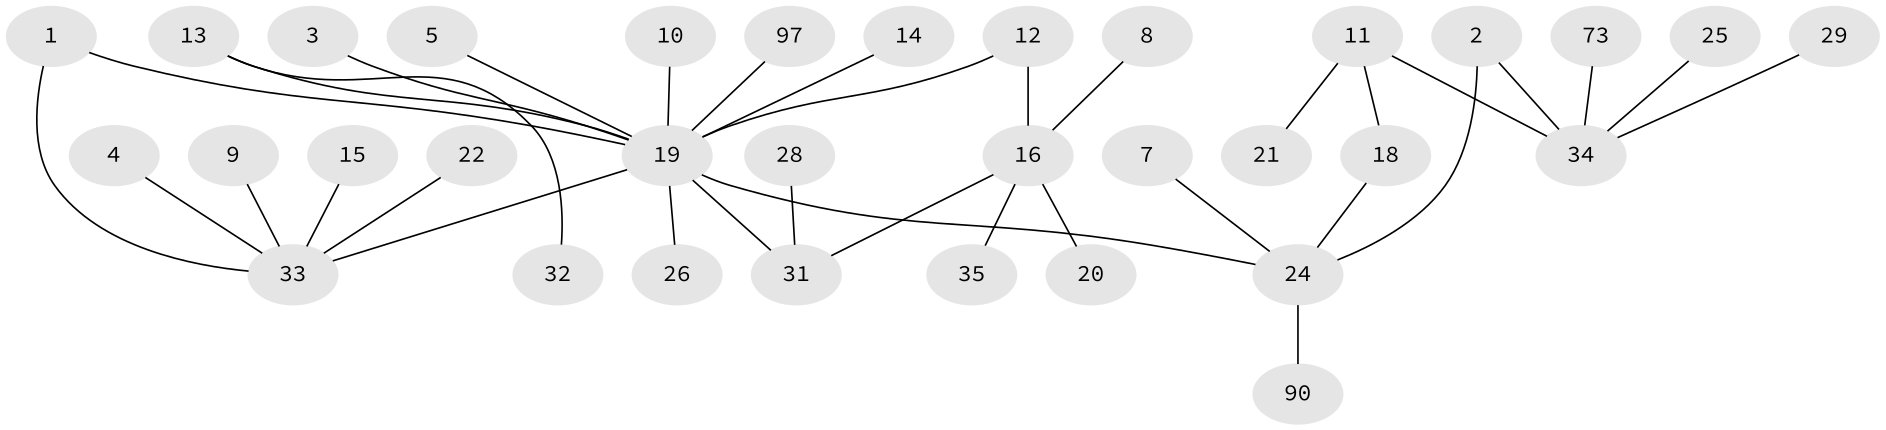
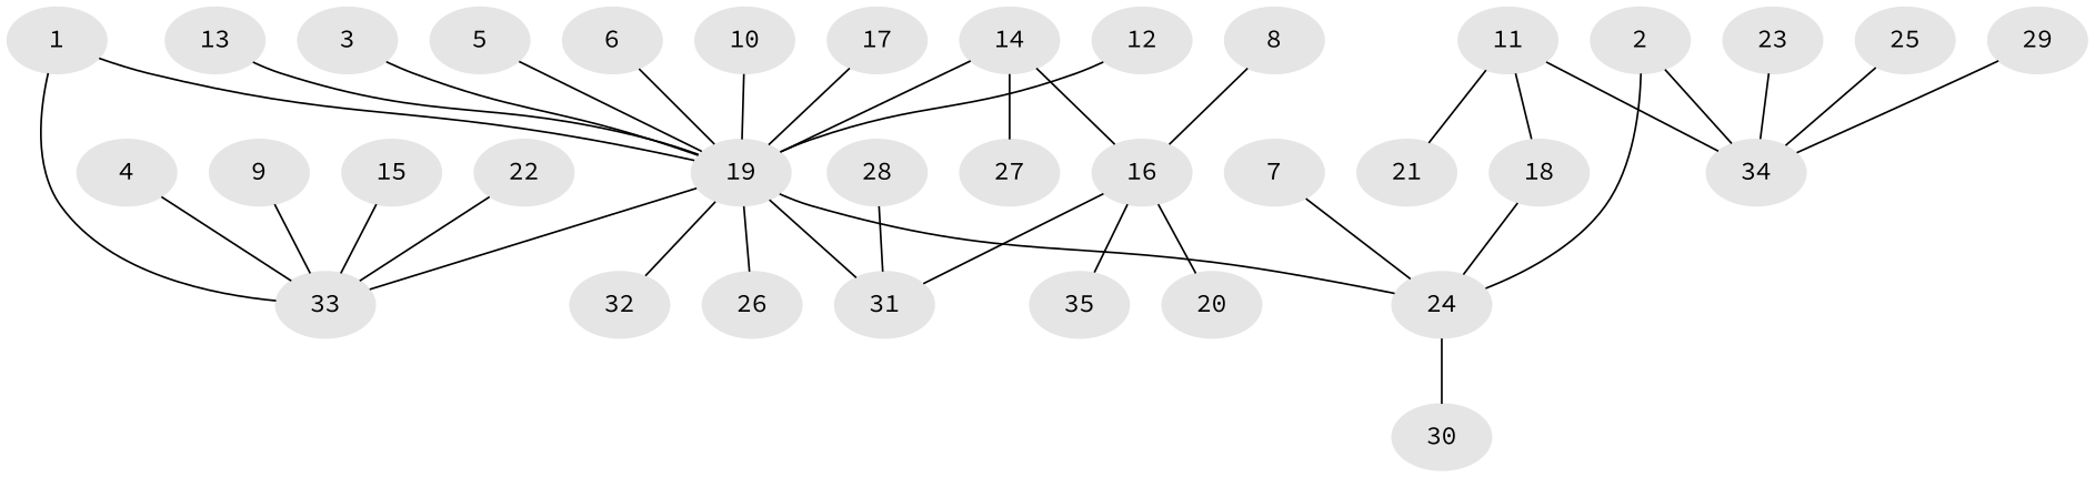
  graph {
    fontname="Source Code Pro"
    node [color=gray90 fontname="Source Code Pro" style=filled]
    edge [fontname="Source Code Pro" weight=1.0]
    1
    19
    33
    24
    31
    26
    32
    2
    34
-   30 [label=90]
+   30
    3
    4
    5
+   6
    7
    8
    16
    20
    35
    9
    10
    11
    18
    21
    12
    13
    14
+   27
    15
-   17 [label=97]
+   17
    22
-   23 [label=73]
+   23
    25
    28
    29
    1 -- 19
    1 -- 33
    19 -- 33
    19 -- 24
    19 -- 31
    19 -- 26
-   13 -- 32
+   19 -- 32
    24 -- 30
    2 -- 24
    2 -- 34
    3 -- 19
    4 -- 33
    5 -- 19
+   6 -- 19
    7 -- 24
    8 -- 16
    16 -- 31
    16 -- 20
    16 -- 35
    9 -- 33
    10 -- 19
    11 -- 34 [weight=2.0]
    11 -- 18
    11 -- 21
    18 -- 24
    12 -- 19
-   12 -- 16
+   14 -- 16
    13 -- 19
    14 -- 19
+   14 -- 27
    15 -- 33
    17 -- 19
    22 -- 33
    23 -- 34
    25 -- 34
    28 -- 31
    29 -- 34
  }
